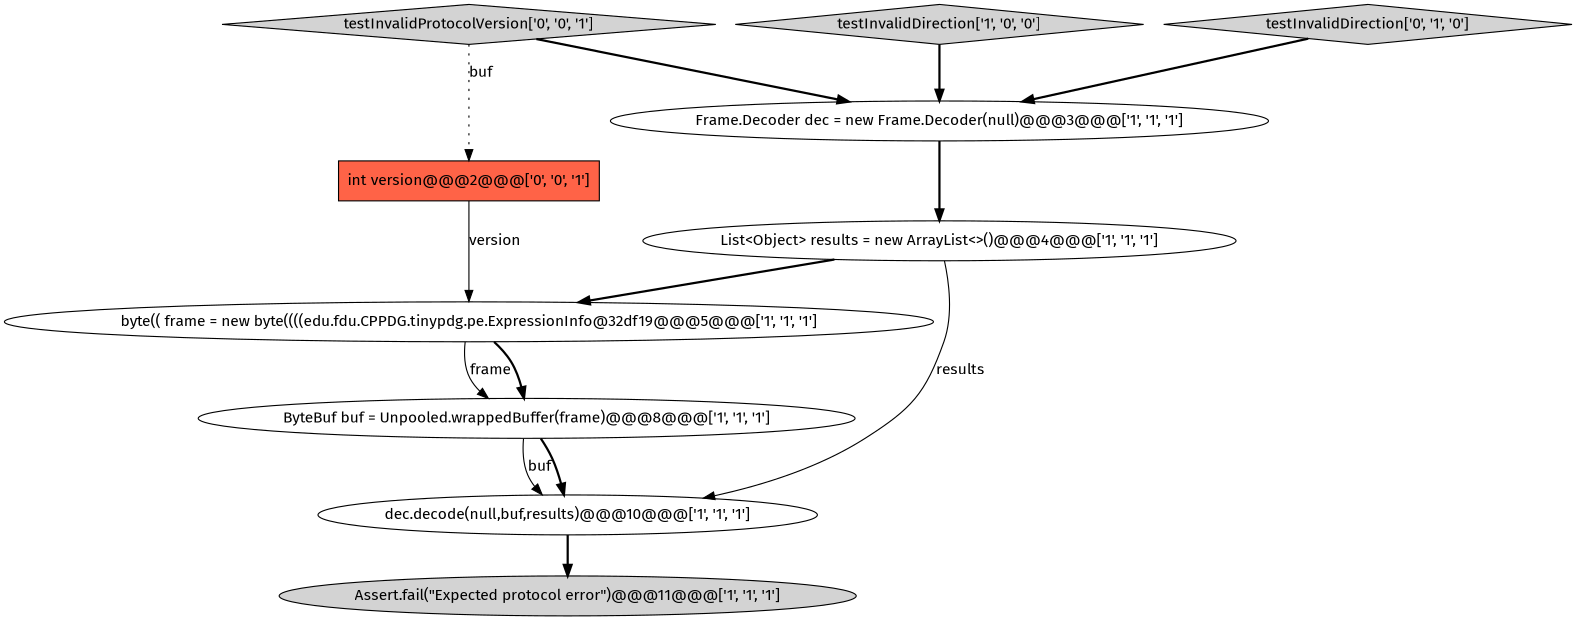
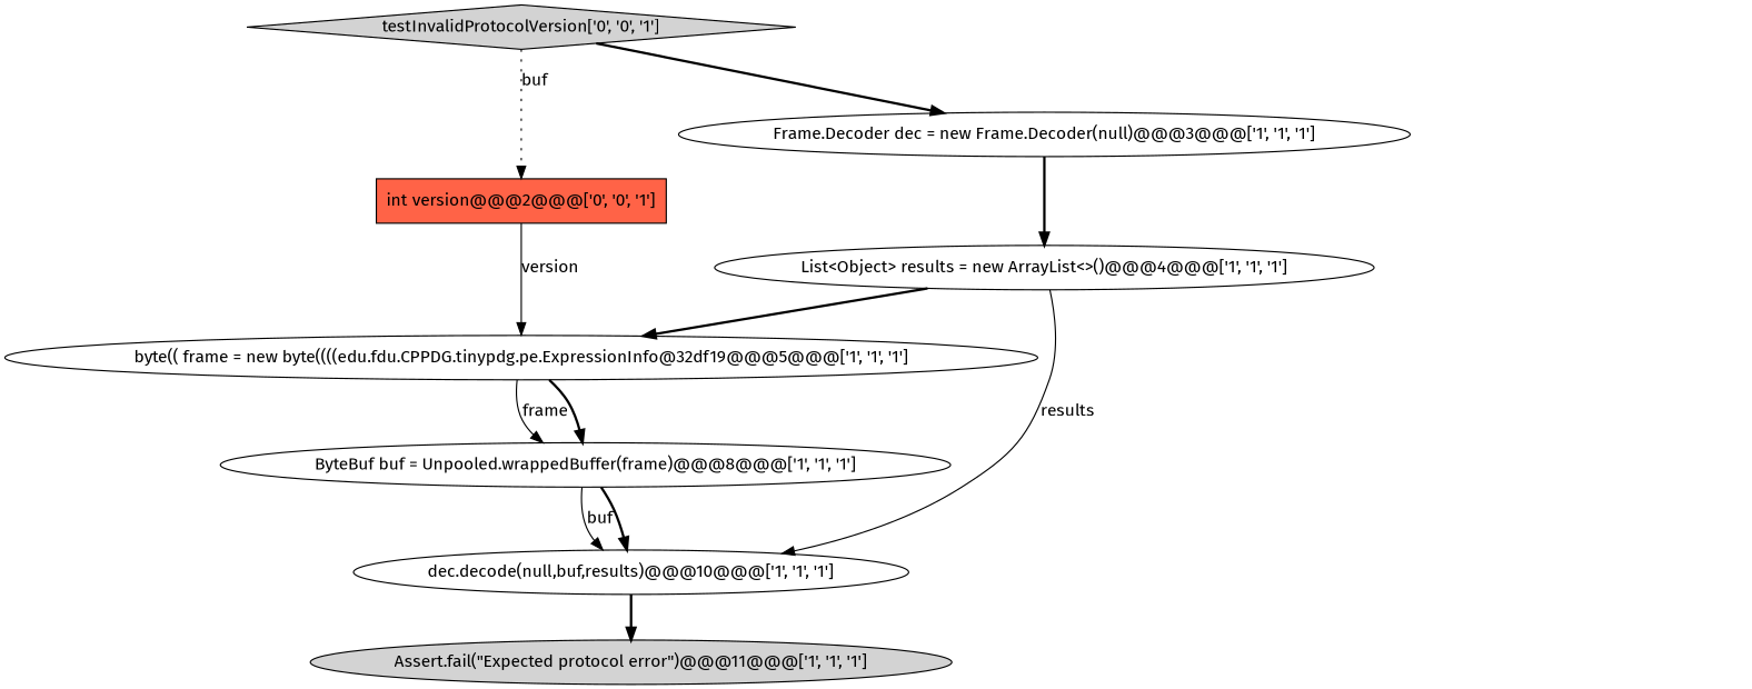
  digraph {
    fontname="Fira Sans"
    node [fillcolor=white fontname="Fira Sans" shape=ellipse style=filled]
    edge [fontname="Fira Sans" style=bold]
    n1 [label="ByteBuf buf = Unpooled.wrappedBuffer(frame)@@@8@@@['1', '1', '1']"]
    n2 [label="dec.decode(null,buf,results)@@@10@@@['1', '1', '1']"]
    n3 [fillcolor=lightgray label="Assert.fail(\"Expected protocol error\")@@@11@@@['1', '1', '1']"]
    n4 [label="Frame.Decoder dec = new Frame.Decoder(null)@@@3@@@['1', '1', '1']"]
    n5 [label="List<Object> results = new ArrayList<>()@@@4@@@['1', '1', '1']"]
    n6 [label="byte(( frame = new byte((((edu.fdu.CPPDG.tinypdg.pe.ExpressionInfo@32df19@@@5@@@['1', '1', '1']"]
-   n7 [fillcolor=lightgray label="testInvalidDirection['1', '0', '0']" shape=diamond]
    n8 [fillcolor=tomato label="int version@@@2@@@['0', '0', '1']" shape=box]
    n9 [fillcolor=lightgray label="testInvalidProtocolVersion['0', '0', '1']" shape=diamond]
-   n10 [fillcolor=lightgray label="testInvalidDirection['0', '1', '0']" shape=diamond]
    n1 -> n2 [label=buf style=solid]
    n1 -> n2
    n2 -> n3
    n4 -> n5
    n5 -> n2 [label=results style=solid]
    n5 -> n6
    n6 -> n1 [label=frame style=solid]
    n6 -> n1
-   n7 -> n4
    n8 -> n6 [label=version style=solid]
    n9 -> n4
    n9 -> n8 [label=buf style=dotted]
-   n10 -> n4
  }
